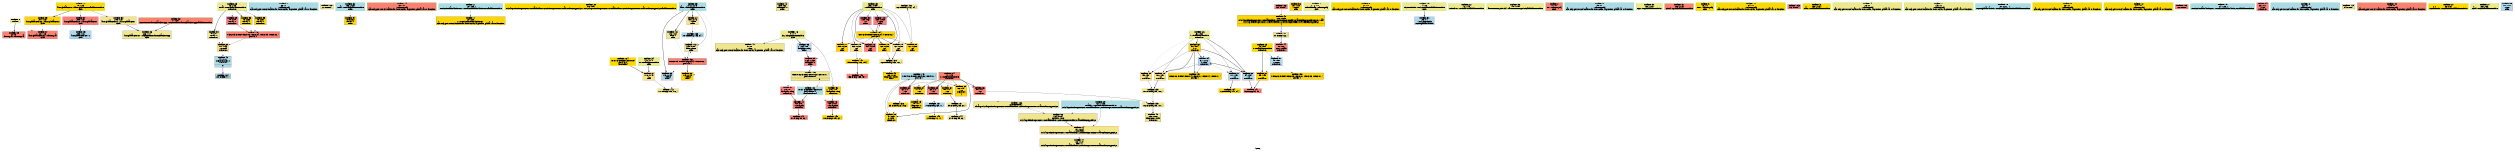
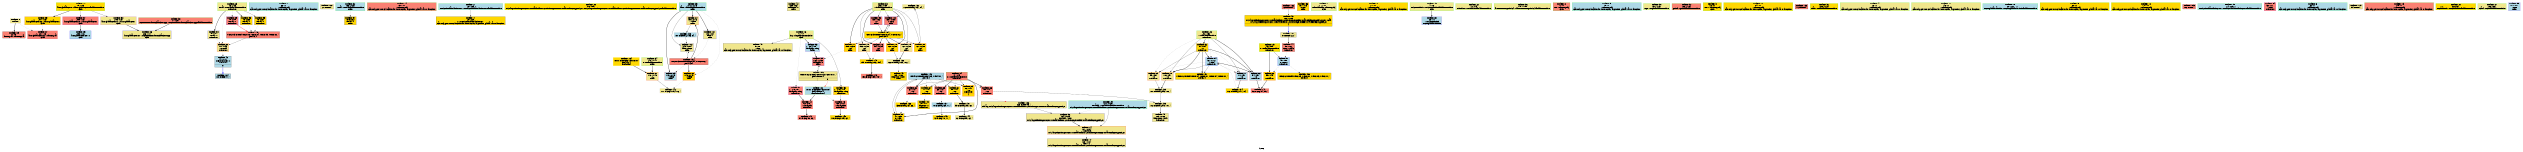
  digraph {
    label=SVFG
    node [color=green fillcolor=khaki shape=record style=filled]
    edge [style=bold]
    n1 [color=grey label="{NodeID: 0\nNullPtr}"]
    n2 [color=black fillcolor=salmon label="{NodeID: 39\n2\<--3\ndummyVal\<--dummyVal\n}"]
    n3 [color=blue fillcolor=salmon label="{NodeID: 87\n207\<--3\nllvm.global_ctors_2\<--dummyVal\nGlob }" style="dotted,filled"]
    n4 [color=blue label="{NodeID: 90\n45\<--84\nretval\<--\n_Z5solvev\n}"]
    n5 [color=red label="{NodeID: 60\n117\<--45\n\<--retval\n_Z5solvev\n}"]
    n6 [color=black fillcolor=salmon label="{NodeID: 149\nMR_2V_3 = PHI(MR_2V_6, MR_2V_4, MR_2V_5, MR_2V_2, )\npts\{46 \}\n}"]
    n7 [color=black fillcolor=lightblue label="{NodeID: 46\n44\<--117\n_Z5solvev_ret\<--\n_Z5solvev\n|{<s0>8}}"]
    n8 [fillcolor=lightblue label="{NodeID: 7\n66\<--1\n\<--dummyObj\nCan only get source location for instruction, argument, global var or function.}"]
    n9 [color=black label="{NodeID: 180\n27 = PHI()\n}"]
    n10 [color=blue fillcolor=gold label="{NodeID: 97\n136\<--62\nretval\<--\nmain\n}"]
    n11 [fillcolor=salmon label="{NodeID: 14\n157\<--1\n\<--dummyObj\nCan only get source location for instruction, argument, global var or function.}"]
    n12 [fillcolor=lightblue label="{NodeID: 21\n29\<--35\n_ZNSt8ios_base4InitD1Ev\<--_ZNSt8ios_base4InitD1Ev_field_insensitive\n}"]
    n13 [color=black fillcolor=gold label="{NodeID: 41\n28\<--29\n\<--_ZNSt8ios_base4InitD1Ev\nCan only get source location for instruction, argument, global var or function.}"]
    n14 [fillcolor=gold label="{NodeID: 28\n88\<--89\n_ZSt4sqrtIiEN9__gnu_cxx11__enable_ifIXsr12__is_integerIT_EE7__valueEdE6__typeES2_\<--_ZSt4sqrtIiEN9__gnu_cxx11__enable_ifIXsr12__is_integerIT_EE7__valueEdE6__typeES2__field_insensitive\n}"]
    n15 [fillcolor=lightblue label="{NodeID: 35\n142\<--143\nkase\<--kase_field_insensitive\nmain\n}"]
    n16 [color=red fillcolor=gold label="{NodeID: 82\n175\<--142\n\<--kase\nmain\n}"]
    n17 [color=red fillcolor=lightblue label="{NodeID: 83\n179\<--142\n\<--kase\nmain\n}"]
    n18 [color=red label="{NodeID: 84\n186\<--142\n\<--kase\nmain\n}"]
    n19 [color=blue label="{NodeID: 101\n142\<--84\nkase\<--\nmain\n}"]
    n20 [color=blue label="{NodeID: 102\n142\<--187\nkase\<--inc8\nmain\n}"]
    n21 [color=grey label="{NodeID: 142\n177 = cmp(175, 176, )\n}"]
    n22 [color=grey fillcolor=lightblue label="{NodeID: 133\n187 = Binary(186, 84, )\n}"]
    n23 [color=black fillcolor=salmon label="{NodeID: 152\nMR_20V_3 = PHI(MR_20V_4, MR_20V_2, )\npts\{143 \}\n}"]
    n24 [color=black label="{NodeID: 42\n135\<--62\nmain_ret\<--\nmain\n}"]
    n25 [color=grey label="{NodeID: 132\n168 = Binary(167, 84, )\n}"]
    n26 [color=blue fillcolor=salmon label="{NodeID: 100\n138\<--168\ni\<--inc\nmain\n}"]
    n27 [color=black fillcolor=gold label="{NodeID: 154\nMR_16V_3 = PHI(MR_16V_4, MR_16V_2, )\npts\{139 \}\n}"]
    n28 [color=red fillcolor=gold label="{NodeID: 77\n159\<--138\n\<--i\nmain\n}"]
    n29 [color=red label="{NodeID: 75\n153\<--138\n\<--i\nmain\n}"]
    n30 [color=red fillcolor=salmon label="{NodeID: 76\n154\<--138\n\<--i\nmain\n}"]
    n31 [color=red fillcolor=gold label="{NodeID: 78\n160\<--138\n\<--i\nmain\n}"]
    n32 [color=red label="{NodeID: 79\n161\<--138\n\<--i\nmain\n}"]
    n33 [color=red fillcolor=gold label="{NodeID: 80\n167\<--138\n\<--i\nmain\n}"]
    n34 [color=black fillcolor=gold label="{NodeID: 49\n163\<--162\nidxprom\<--mul1\nmain\n}"]
    n35 [color=grey label="{NodeID: 139\n101 = Binary(99, 100, )\n}"]
    n36 [color=grey label="{NodeID: 135\n102 = Binary(98, 101, )\n}"]
    n37 [color=black label="{NodeID: 45\n103\<--102\nidxprom8\<--sub\n_Z5solvev\n}"]
    n38 [color=purple fillcolor=gold label="{NodeID: 56\n181\<--13\n\<--.str.1\nmain\n}"]
    n39 [color=grey fillcolor=salmon label="{NodeID: 146\n156 = cmp(155, 157, )\n}"]
    n40 [color=red fillcolor=salmon label="{NodeID: 63\n69\<--47\n\<--n\n_Z5solvev\n}"]
    n41 [color=grey fillcolor=lightblue label="{NodeID: 137\n70 = Binary(69, 71, )\n}"]
    n42 [color=grey fillcolor=gold label="{NodeID: 145\n72 = cmp(70, 71, )\n}"]
    n43 [color=red label="{NodeID: 70\n100\<--51\n\<--i\n_Z5solvev\n}"]
    n44 [color=blue fillcolor=salmon label="{NodeID: 99\n164\<--159\narrayidx\<--\nmain\n}"]
    n45 [color=black label="{NodeID: 155\nMR_10V_2 = PHI(MR_10V_3, MR_10V_1, )\npts\{100000 \}\n|{|<s1>8}}"]
    n46 [color=yellow fillcolor=lightblue label="{NodeID: 161\n10V_1 = ENCHI(MR_10V_0)\npts\{100000 \}\nFun[_Z5solvev]}" style="double,filled"]
    n47 [label="{NodeID: 1\n7\<--1\n__dso_handle\<--dummyObj\nGlob }"]
    n48 [color=blue fillcolor=lightblue label="{NodeID: 91\n49\<--90\nt\<--conv\n_Z5solvev\n}"]
    n49 [color=red fillcolor=gold label="{NodeID: 67\n95\<--49\n\<--t\n_Z5solvev\n}"]
    n50 [color=black fillcolor=gold label="{NodeID: 150\nMR_6V_2 = PHI(MR_6V_3, MR_6V_1, MR_6V_3, MR_6V_1, )\npts\{50 \}\n}"]
    n51 [color=grey fillcolor=salmon label="{NodeID: 147\n96 = cmp(94, 95, )\n}"]
    n52 [fillcolor=gold label="{NodeID: 8\n71\<--1\n\<--dummyObj\nCan only get source location for instruction, argument, global var or function.}"]
    n53 [color=black label="{NodeID: 181\n87 = PHI(122, )\n}"]
    n54 [color=black fillcolor=salmon label="{NodeID: 44\n90\<--87\nconv\<--call6\n_Z5solvev\n}"]
    n55 [color=blue fillcolor=salmon label="{NodeID: 98\n138\<--62\ni\<--\nmain\n}"]
    n56 [color=grey fillcolor=gold label="{NodeID: 140\n155 = Binary(153, 154, )\n}"]
    n57 [color=grey label="{NodeID: 138\n162 = Binary(160, 161, )\n}"]
    n58 [label="{NodeID: 15\n4\<--6\n_ZStL8__ioinit\<--_ZStL8__ioinit_field_insensitive\nGlob }"]
    n59 [color=purple fillcolor=lightblue label="{NodeID: 50\n26\<--4\n\<--_ZStL8__ioinit\n__cxx_global_var_init\n}"]
    n60 [label="{NodeID: 22\n42\<--43\n_Z5solvev\<--_Z5solvev_field_insensitive\n}"]
    n61 [fillcolor=lightblue label="{NodeID: 29\n124\<--125\n__x.addr\<--__x.addr_field_insensitive\n_ZSt4sqrtIiEN9__gnu_cxx11__enable_ifIXsr12__is_integerIT_EE7__valueEdE6__typeES2_\n}"]
    n62 [color=red label="{NodeID: 74\n127\<--124\n\<--__x.addr\n_ZSt4sqrtIiEN9__gnu_cxx11__enable_ifIXsr12__is_integerIT_EE7__valueEdE6__typeES2_\n}"]
    n63 [color=blue label="{NodeID: 96\n124\<--123\n__x.addr\<--__x\n_ZSt4sqrtIiEN9__gnu_cxx11__enable_ifIXsr12__is_integerIT_EE7__valueEdE6__typeES2_\n}"]
    n64 [color=black label="{NodeID: 47\n128\<--127\nconv\<--\n_ZSt4sqrtIiEN9__gnu_cxx11__enable_ifIXsr12__is_integerIT_EE7__valueEdE6__typeES2_\n}"]
    n65 [label="{NodeID: 36\n149\<--150\nllvm.memset.p0i8.i64\<--llvm.memset.p0i8.i64_field_insensitive\n}"]
    n66 [color=black fillcolor=gold label="{NodeID: 43\n78\<--77\nidxprom\<--\n_Z5solvev\n}"]
    n67 [color=purple fillcolor=salmon label="{NodeID: 57\n205\<--15\nllvm.global_ctors_0\<--llvm.global_ctors\nGlob }"]
    n68 [color=blue fillcolor=lightblue label="{NodeID: 85\n205\<--16\nllvm.global_ctors_0\<--\nGlob }"]
    n69 [color=red fillcolor=gold label="{NodeID: 64\n77\<--47\n\<--n\n_Z5solvev\n}"]
    n70 [color=red fillcolor=lightblue label="{NodeID: 71\n111\<--51\n\<--i\n_Z5solvev\n}"]
    n71 [color=grey fillcolor=gold label="{NodeID: 134\n112 = Binary(111, 84, )\n}"]
    n72 [color=blue fillcolor=lightblue label="{NodeID: 94\n51\<--112\ni\<--inc\n_Z5solvev\n}"]
    n73 [color=red fillcolor=lightblue label="{NodeID: 68\n94\<--51\n\<--i\n_Z5solvev\n}"]
    n74 [color=red label="{NodeID: 69\n99\<--51\n\<--i\n_Z5solvev\n}"]
    n75 [color=black fillcolor=gold label="{NodeID: 151\nMR_8V_2 = PHI(MR_8V_4, MR_8V_1, MR_8V_4, MR_8V_1, )\npts\{52 \}\n}"]
    n76 [color=red fillcolor=salmon label="{NodeID: 72\n80\<--79\n\<--arrayidx\n_Z5solvev\n}"]
    n77 [color=red fillcolor=salmon label="{NodeID: 73\n105\<--104\n\<--arrayidx9\n_Z5solvev\n}"]
    n78 [color=grey fillcolor=salmon label="{NodeID: 141\n81 = cmp(80, 62, )\n}"]
    n79 [color=grey fillcolor=gold label="{NodeID: 143\n106 = cmp(105, 62, )\n}"]
    n80 [fillcolor=salmon label="{NodeID: 2\n11\<--1\n.str\<--dummyObj\nGlob }"]
    n81 [color=blue fillcolor=gold label="{NodeID: 92\n51\<--84\ni\<--\n_Z5solvev\n}"]
    n82 [fillcolor=lightblue label="{NodeID: 9\n75\<--1\n\<--dummyObj\nCan only get source location for instruction, argument, global var or function.}"]
    n83 [color=black fillcolor=salmon label="{NodeID: 182\n129 = PHI()\n}"]
    n84 [color=black fillcolor=gold label="{NodeID: 48\n122\<--129\n_ZSt4sqrtIiEN9__gnu_cxx11__enable_ifIXsr12__is_integerIT_EE7__valueEdE6__typeES2__ret\<--call\n_ZSt4sqrtIiEN9__gnu_cxx11__enable_ifIXsr12__is_integerIT_EE7__valueEdE6__typeES2_\n|{<s0>4}}"]
    n85 [label="{NodeID: 16\n8\<--10\nisq\<--isq_field_insensitive\nGlob }"]
    n86 [color=black label="{NodeID: 40\n9\<--8\n\<--isq\nCan only get source location for instruction, argument, global var or function.}"]
    n87 [color=purple fillcolor=salmon label="{NodeID: 51\n79\<--8\narrayidx\<--isq\n_Z5solvev\n}"]
    n88 [color=purple fillcolor=gold label="{NodeID: 52\n104\<--8\narrayidx9\<--isq\n_Z5solvev\n}"]
    n89 [color=purple fillcolor=lightblue label="{NodeID: 53\n164\<--8\narrayidx\<--isq\nmain\n}"]
    n90 [label="{NodeID: 23\n45\<--46\nretval\<--retval_field_insensitive\n_Z5solvev\n}"]
    n91 [color=blue fillcolor=salmon label="{NodeID: 89\n45\<--75\nretval\<--\n_Z5solvev\n}"]
    n92 [color=blue fillcolor=gold label="{NodeID: 93\n45\<--66\nretval\<--\n_Z5solvev\n}"]
    n93 [color=blue fillcolor=gold label="{NodeID: 95\n45\<--60\nretval\<--\n_Z5solvev\n}"]
    n94 [color=black fillcolor=lightblue label="{NodeID: 184\n180 = PHI(44, )\n}"]
    n95 [label="{NodeID: 30\n130\<--131\nsqrt\<--sqrt_field_insensitive\n}"]
    n96 [fillcolor=salmon label="{NodeID: 37\n183\<--184\nprintf\<--printf_field_insensitive\n}"]
    n97 [color=purple label="{NodeID: 58\n206\<--15\nllvm.global_ctors_1\<--llvm.global_ctors\nGlob }"]
    n98 [color=blue label="{NodeID: 86\n206\<--17\nllvm.global_ctors_1\<--_GLOBAL__sub_I_cchao_3_0.cpp\nGlob }"]
    n99 [color=black fillcolor=lightblue label="{NodeID: 148\nMR_4V_2 = PHI(MR_4V_3, MR_4V_1, )\npts\{48 \}\n}"]
    n100 [color=red fillcolor=gold label="{NodeID: 61\n58\<--47\n\<--n\n_Z5solvev\n}"]
    n101 [color=red fillcolor=salmon label="{NodeID: 62\n64\<--47\n\<--n\n_Z5solvev\n}"]
    n102 [color=red fillcolor=gold label="{NodeID: 65\n86\<--47\n\<--n\n_Z5solvev\n|{<s0>4}}"]
    n103 [color=red fillcolor=salmon label="{NodeID: 66\n98\<--47\n\<--n\n_Z5solvev\n}"]
    n104 [color=blue fillcolor=gold label="{NodeID: 88\n47\<--65\nn\<--shr\n_Z5solvev\n}"]
    n105 [color=grey label="{NodeID: 131\n59 = Binary(58, 60, )\n}"]
    n106 [color=grey fillcolor=gold label="{NodeID: 136\n65 = Binary(64, 66, )\n}"]
    n107 [color=black label="{NodeID: 186\n123 = PHI(86, )\n0th arg _ZSt4sqrtIiEN9__gnu_cxx11__enable_ifIXsr12__is_integerIT_EE7__valueEdE6__typeES2_ }"]
    n108 [color=grey label="{NodeID: 144\n61 = cmp(59, 62, )\n}"]
    n109 [fillcolor=gold label="{NodeID: 3\n13\<--1\n.str.1\<--dummyObj\nGlob }"]
    n110 [fillcolor=gold label="{NodeID: 10\n84\<--1\n\<--dummyObj\nCan only get source location for instruction, argument, global var or function.}"]
    n111 [color=black fillcolor=salmon label="{NodeID: 183\n172 = PHI()\n}"]
    n112 [fillcolor=gold label="{NodeID: 17\n15\<--19\nllvm.global_ctors\<--llvm.global_ctors_field_insensitive\nGlob }"]
    n113 [color=purple fillcolor=gold label="{NodeID: 59\n207\<--15\nllvm.global_ctors_2\<--llvm.global_ctors\nGlob }"]
    n114 [fillcolor=salmon label="{NodeID: 24\n47\<--48\nn\<--n_field_insensitive\n_Z5solvev\n}"]
    n115 [fillcolor=gold label="{NodeID: 31\n133\<--134\nmain\<--main_field_insensitive\n}"]
    n116 [fillcolor=salmon label="{NodeID: 38\n17\<--201\n_GLOBAL__sub_I_cchao_3_0.cpp\<--_GLOBAL__sub_I_cchao_3_0.cpp_field_insensitive\n}"]
    n117 [label="{NodeID: 4\n16\<--1\n\<--dummyObj\nCan only get source location for instruction, argument, global var or function.}"]
    n118 [label="{NodeID: 11\n146\<--1\n\<--dummyObj\nCan only get source location for instruction, argument, global var or function.}"]
    n119 [fillcolor=lightblue label="{NodeID: 18\n20\<--21\n__cxx_global_var_init\<--__cxx_global_var_init_field_insensitive\n}"]
    n120 [fillcolor=gold label="{NodeID: 25\n49\<--50\nt\<--t_field_insensitive\n_Z5solvev\n}"]
    n121 [fillcolor=lightblue label="{NodeID: 32\n136\<--137\nretval\<--retval_field_insensitive\nmain\n}"]
    n122 [color=yellow fillcolor=gold label="{NodeID: 164\n18V_1 = ENCHI(MR_18V_0)\npts\{141 \}\nFun[main]}" style="double,filled"]
    n123 [color=red label="{NodeID: 81\n176\<--140\n\<--T\nmain\n}"]
    n124 [fillcolor=gold label="{NodeID: 5\n60\<--1\n\<--dummyObj\nCan only get source location for instruction, argument, global var or function.}"]
    n125 [fillcolor=gold label="{NodeID: 12\n147\<--1\n\<--dummyObj\nCan only get source location for instruction, argument, global var or function.}"]
    n126 [color=black fillcolor=salmon label="{NodeID: 185\n182 = PHI()\n}"]
    n127 [fillcolor=lightblue label="{NodeID: 19\n24\<--25\n_ZNSt8ios_base4InitC1Ev\<--_ZNSt8ios_base4InitC1Ev_field_insensitive\n}"]
    n128 [label="{NodeID: 26\n51\<--52\ni\<--i_field_insensitive\n_Z5solvev\n}"]
    n129 [label="{NodeID: 33\n138\<--139\ni\<--i_field_insensitive\nmain\n}"]
    n130 [color=purple fillcolor=salmon label="{NodeID: 54\n53\<--11\n\<--.str\n_Z5solvev\n}"]
    n131 [fillcolor=lightblue label="{NodeID: 6\n62\<--1\n\<--dummyObj\nCan only get source location for instruction, argument, global var or function.}"]
    n132 [color=black label="{NodeID: 179\n54 = PHI()\n}"]
    n133 [fillcolor=salmon label="{NodeID: 13\n148\<--1\n\<--dummyObj\nCan only get source location for instruction, argument, global var or function.}"]
    n134 [fillcolor=gold label="{NodeID: 20\n30\<--31\n__cxa_atexit\<--__cxa_atexit_field_insensitive\n}"]
    n135 [label="{NodeID: 27\n55\<--56\nscanf\<--scanf_field_insensitive\n}"]
    n136 [label="{NodeID: 34\n140\<--141\nT\<--T_field_insensitive\nmain\n}"]
    n137 [color=purple fillcolor=lightblue label="{NodeID: 55\n171\<--11\n\<--.str\nmain\n}"]
    n1 -> n2
    n1 -> n3 [style=dotted]
    n4 -> n5 [style=dotted]
    n5 -> n7 [style=dotted]
    n6 -> n5 [style=solid]
    n7 -> n94 [color=blue tailport=s0]
    n12 -> n13 [style=solid]
    n15 -> n16 [style=dotted]
    n15 -> n17
    n15 -> n18
    n15 -> n19
    n15 -> n20 [style=solid]
    n16 -> n21 [style=dotted]
    n18 -> n22 [style=solid]
    n19 -> n23 [style=dotted]
    n20 -> n23 [style=solid]
    n22 -> n20 [style=solid]
    n23 -> n16
    n23 -> n17 [style=dotted]
+   n23 -> n18
    n23 -> n20 [style=dotted]
    n25 -> n26 [style=dotted]
    n26 -> n27
    n27 -> n26 [style=solid]
    n27 -> n28 [style=solid]
    n27 -> n29 [style=solid]
    n27 -> n30
    n27 -> n31
    n27 -> n32
    n27 -> n33 [style=solid]
    n28 -> n44 [style=dotted]
    n29 -> n56 [style=solid]
    n30 -> n56 [style=dotted]
    n31 -> n57 [style=solid]
    n32 -> n57
    n33 -> n25 [style=solid]
    n35 -> n36 [style=solid]
    n36 -> n37
    n40 -> n41 [style=dotted]
    n41 -> n42 [style=solid]
    n43 -> n35
    n44 -> n45 [style=dotted]
    n45 -> n44 [style=solid]
    n45 -> n46 [color=red style=solid tailport=s1]
    n46 -> n76
    n46 -> n77 [style=dotted]
    n48 -> n49 [style=dotted]
    n48 -> n50 [style=dotted]
    n49 -> n51
    n53 -> n54
    n54 -> n48 [style=dotted]
    n55 -> n27 [style=solid]
    n56 -> n39
    n57 -> n34 [style=dotted]
    n58 -> n59
    n61 -> n62 [style=solid]
    n61 -> n63 [style=dotted]
    n62 -> n64 [style=dotted]
    n63 -> n62
    n67 -> n68
    n69 -> n66 [style=dotted]
    n70 -> n71
    n71 -> n72 [style=dotted]
    n72 -> n43 [style=solid]
    n72 -> n70 [style=dotted]
    n72 -> n72 [style=dotted]
    n72 -> n73
    n72 -> n74 [style=dotted]
    n72 -> n75 [style=solid]
    n73 -> n51
    n74 -> n35 [style=solid]
    n76 -> n78
    n77 -> n79
    n81 -> n43
    n81 -> n70 [style=dotted]
    n81 -> n72
    n81 -> n73
    n81 -> n74 [style=solid]
    n81 -> n75
    n83 -> n84 [style=solid]
    n84 -> n53 [color=blue tailport=s0]
    n85 -> n86 [style=solid]
    n85 -> n87 [style=dotted]
    n85 -> n88 [style=solid]
    n85 -> n89
    n87 -> n76
    n88 -> n77 [style=solid]
    n89 -> n44
    n90 -> n4
    n90 -> n5 [style=dotted]
    n90 -> n91 [style=dotted]
    n90 -> n92
    n90 -> n93 [style=solid]
    n91 -> n6 [color=red]
    n92 -> n6 [style=dotted]
    n93 -> n6 [style=dotted]
    n97 -> n98
    n99 -> n40 [style=dotted]
    n99 -> n69 [style=dotted]
    n99 -> n100 [style=dotted]
    n99 -> n101
    n99 -> n102 [style=solid]
    n99 -> n103 [style=dotted]
    n99 -> n104 [style=solid]
    n100 -> n105
    n101 -> n106 [style=dotted]
    n102 -> n107 [color=red style=dotted tailport=s0]
    n103 -> n36 [style=solid]
    n104 -> n99 [style=solid]
    n105 -> n108
    n106 -> n104 [style=dotted]
    n107 -> n63 [style=solid]
    n112 -> n67 [style=solid]
    n112 -> n97 [style=solid]
    n112 -> n113
    n113 -> n3 [style=dotted]
    n114 -> n40
    n114 -> n69 [style=solid]
    n114 -> n100 [style=dotted]
    n114 -> n101 [style=solid]
    n114 -> n102 [style=solid]
    n114 -> n103
    n114 -> n104
    n116 -> n98
    n120 -> n48 [style=solid]
    n120 -> n49
    n121 -> n10 [style=dotted]
    n122 -> n123
    n123 -> n21 [style=solid]
    n128 -> n43 [style=solid]
    n128 -> n70 [style=solid]
    n128 -> n72 [style=dotted]
    n128 -> n73
    n128 -> n74 [style=dotted]
    n128 -> n81
    n129 -> n26 [style=solid]
    n129 -> n28
    n129 -> n29 [style=solid]
    n129 -> n30
    n129 -> n31
    n129 -> n32 [style=solid]
    n129 -> n33 [style=solid]
    n129 -> n55 [style=solid]
    n136 -> n123
  }
